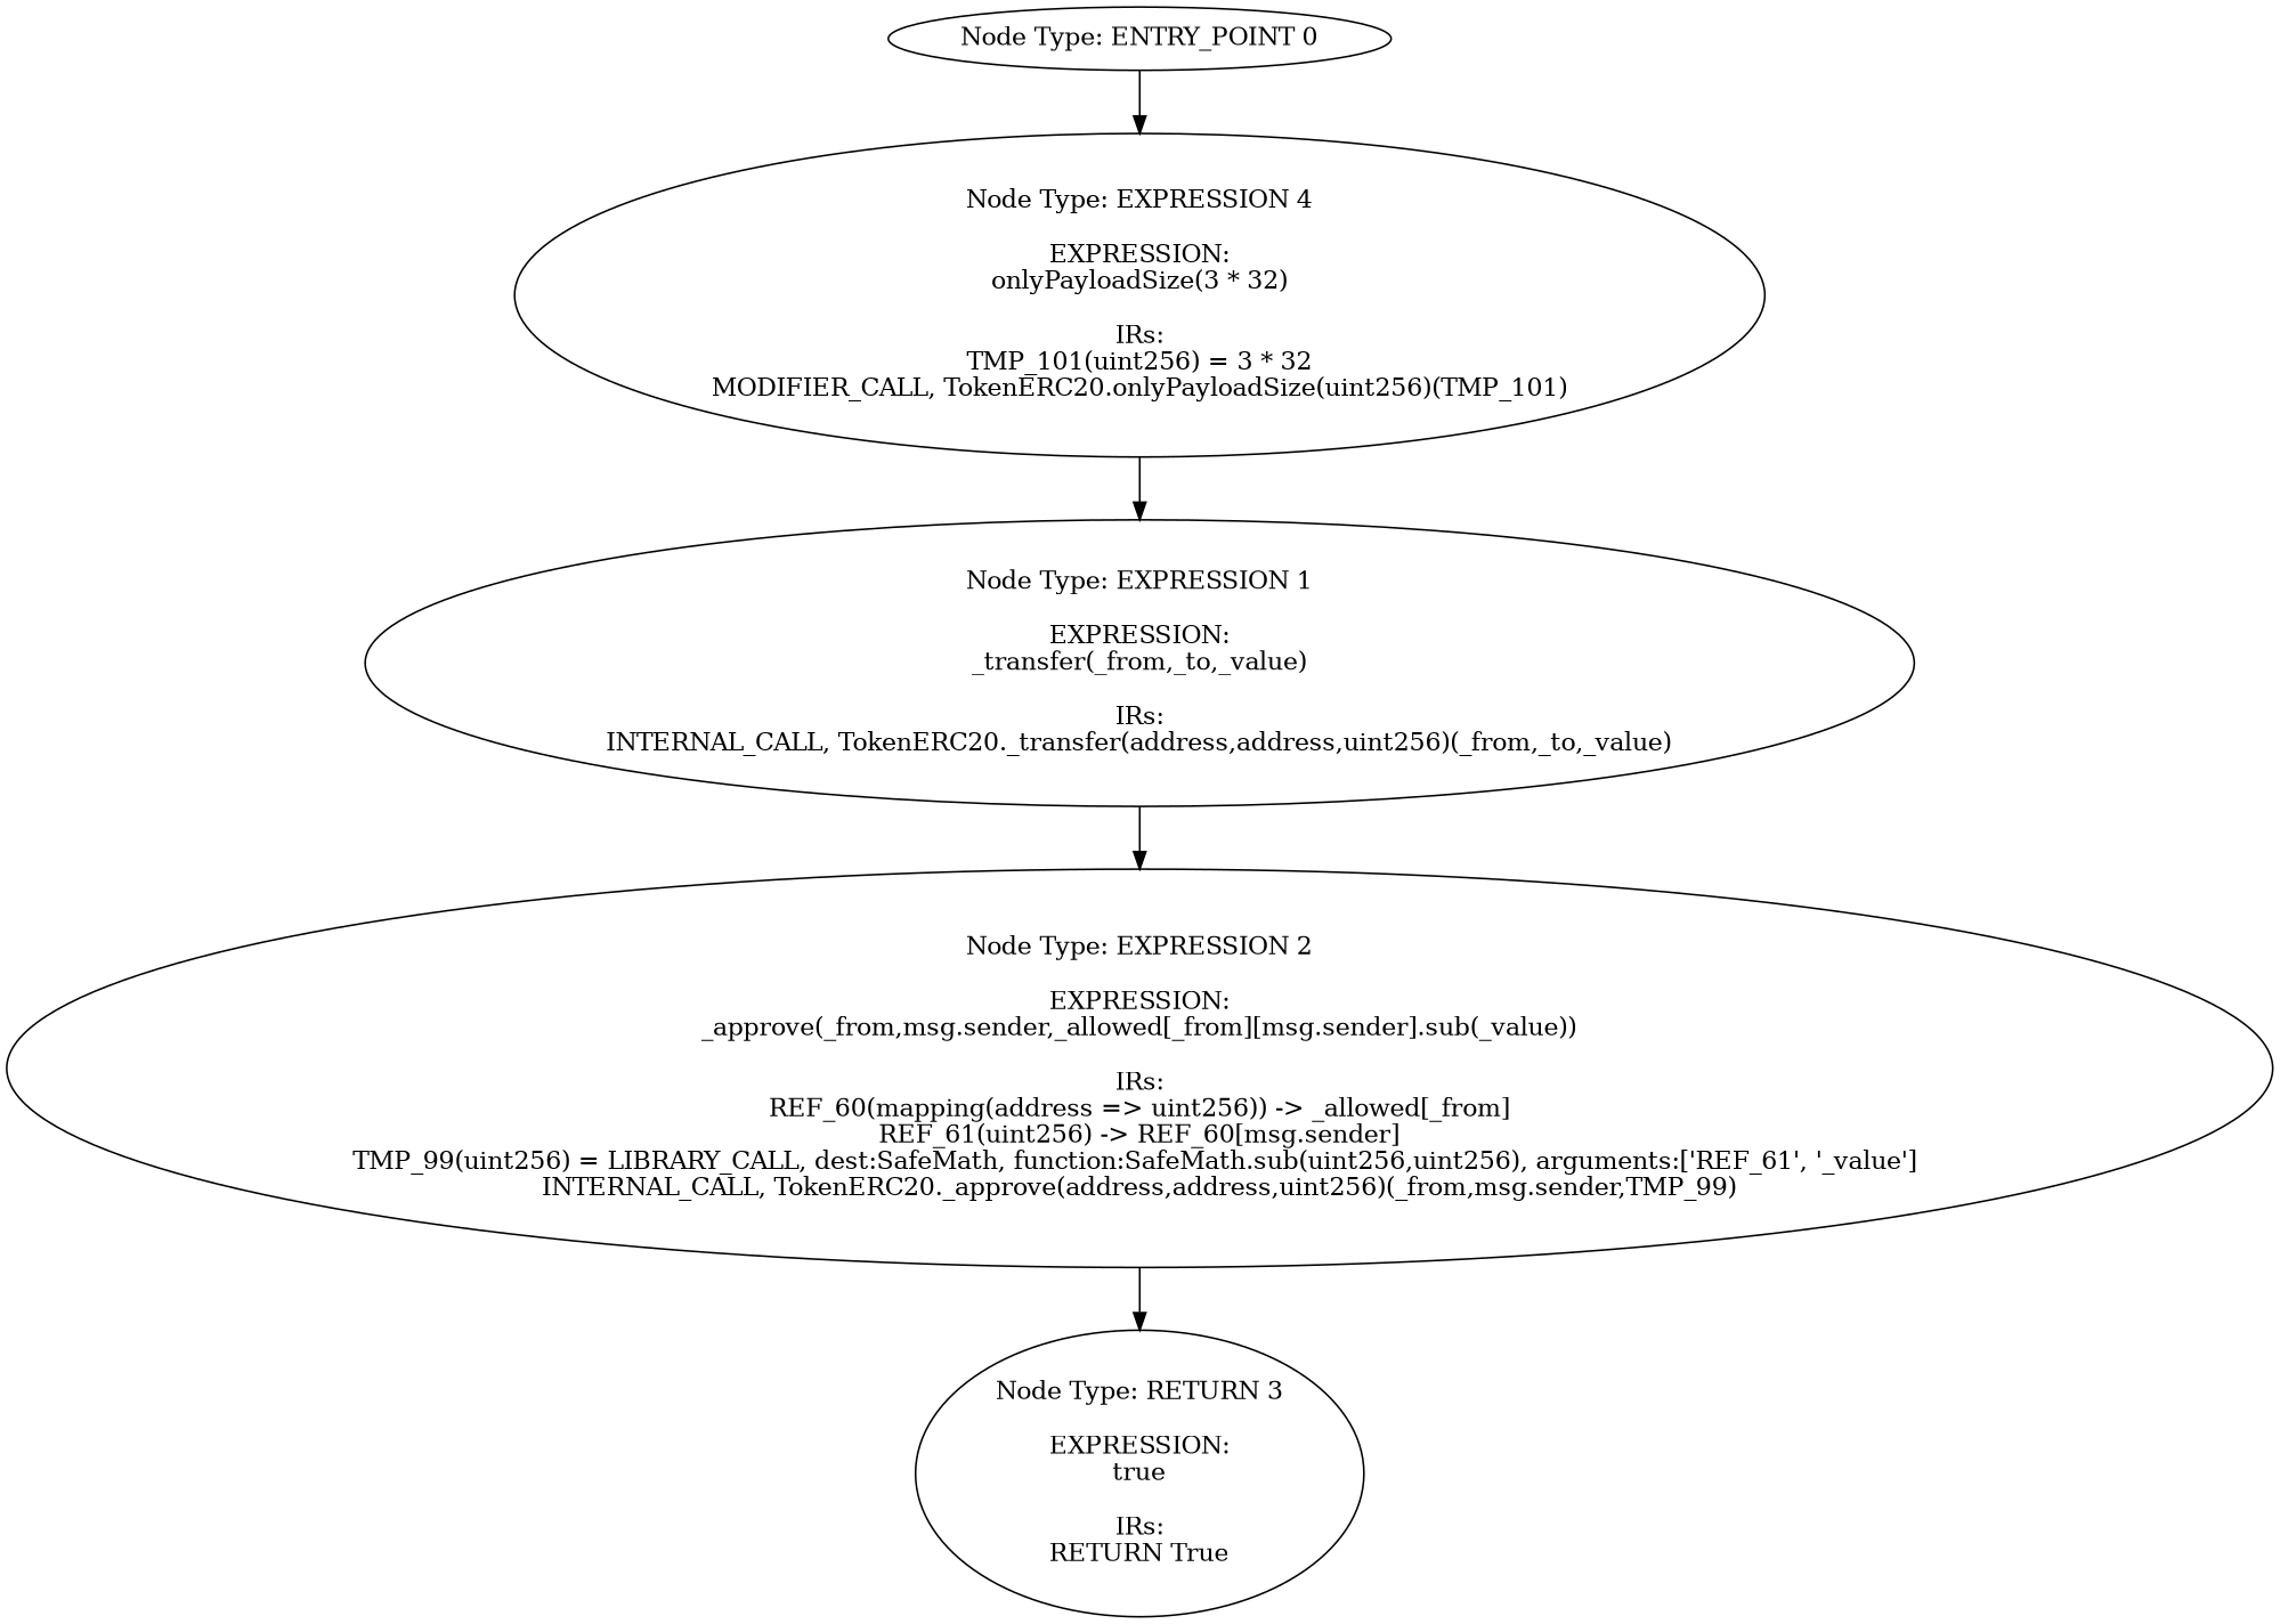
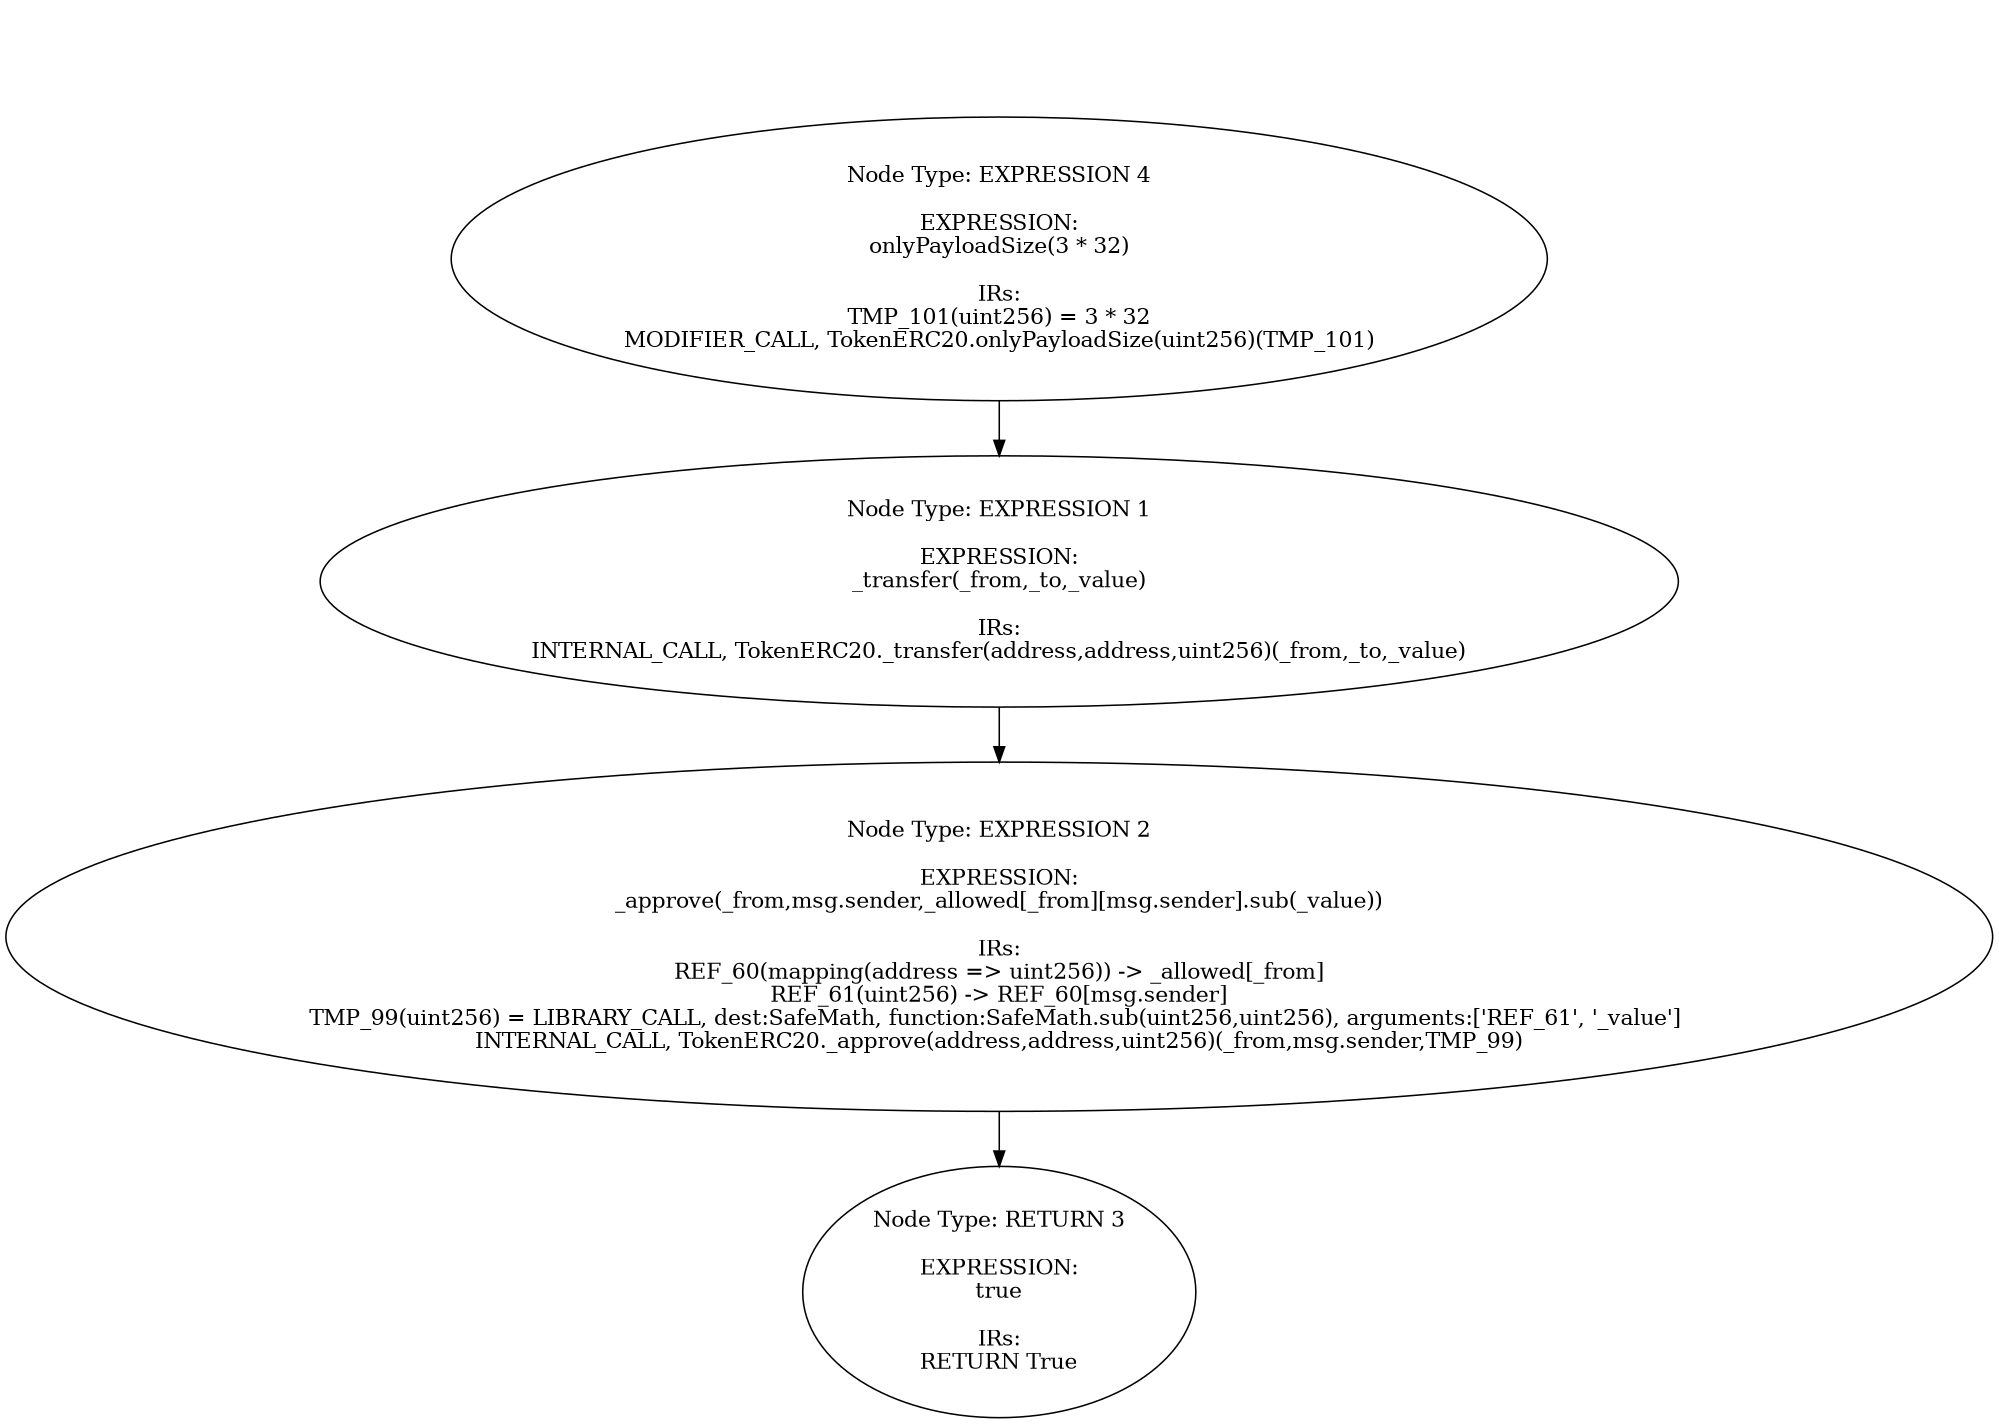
  digraph {
-   n1 [label="Node Type: ENTRY_POINT 0\n"]
    n2 [label="Node Type: EXPRESSION 4\n\nEXPRESSION:\nonlyPayloadSize(3 * 32)\n\nIRs:\nTMP_101(uint256) = 3 * 32\nMODIFIER_CALL, TokenERC20.onlyPayloadSize(uint256)(TMP_101)"]
    n3 [label="Node Type: EXPRESSION 1\n\nEXPRESSION:\n_transfer(_from,_to,_value)\n\nIRs:\nINTERNAL_CALL, TokenERC20._transfer(address,address,uint256)(_from,_to,_value)"]
    n4 [label="Node Type: EXPRESSION 2\n\nEXPRESSION:\n_approve(_from,msg.sender,_allowed[_from][msg.sender].sub(_value))\n\nIRs:\nREF_60(mapping(address => uint256)) -> _allowed[_from]\nREF_61(uint256) -> REF_60[msg.sender]\nTMP_99(uint256) = LIBRARY_CALL, dest:SafeMath, function:SafeMath.sub(uint256,uint256), arguments:['REF_61', '_value'] \nINTERNAL_CALL, TokenERC20._approve(address,address,uint256)(_from,msg.sender,TMP_99)"]
    n5 [label="Node Type: RETURN 3\n\nEXPRESSION:\ntrue\n\nIRs:\nRETURN True"]
-   n1 -> n2
    n2 -> n3
    n3 -> n4
    n4 -> n5
  }
